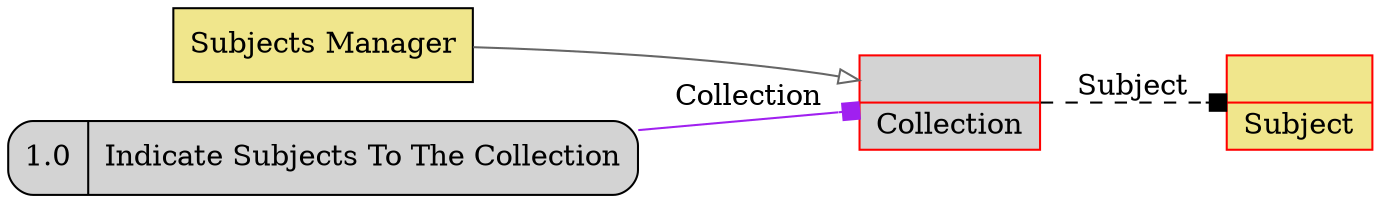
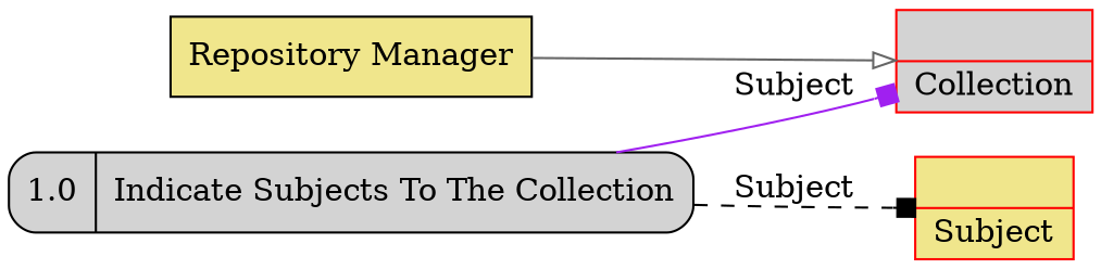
  digraph {
    rankdir=LR
    node [fillcolor=lightgrey shape=record style=filled]
    edge [arrowhead=box style=solid]
    n1 [color=red label="<f0>  |<f1> Collection "]
    n2 [color=red fillcolor=khaki label="<f0>  |<f1> Subject "]
-   n3 [fillcolor=khaki label="Subjects Manager" shape=box]
+   n3 [fillcolor=khaki label="Repository Manager" shape=box]
    n4 [label="{<f0> 1.0|<f1> Indicate Subjects To The Collection }" shape=Mrecord]
    n3 -> n1 [arrowhead=onormal color=gray40]
-   n4 -> n1 [color=purple label=Collection]
-   n1 -> n2 [color=black label=Subject style=dashed]
+   n4 -> n1 [color=purple label=Subject]
+   n4 -> n2 [color=black label=Subject style=dashed]
  }
